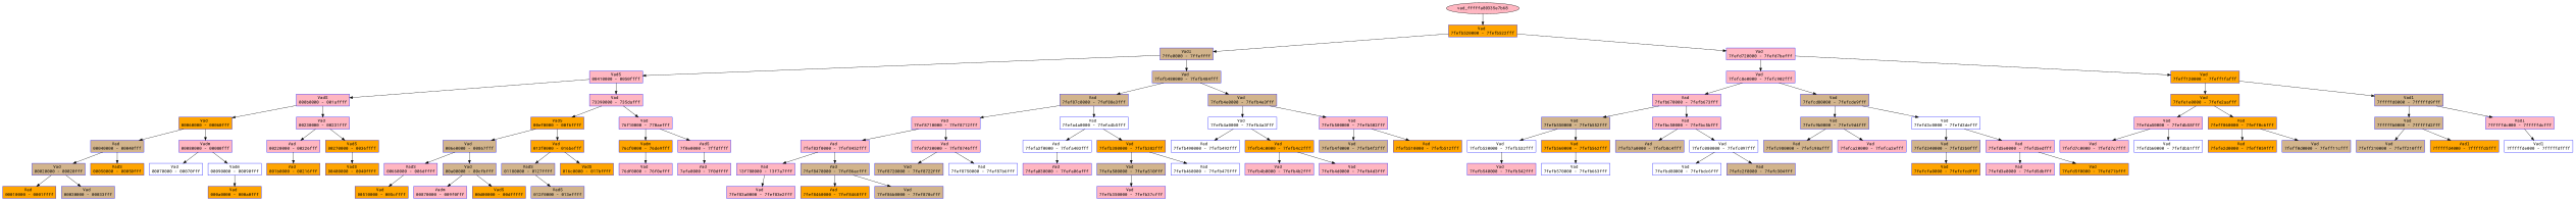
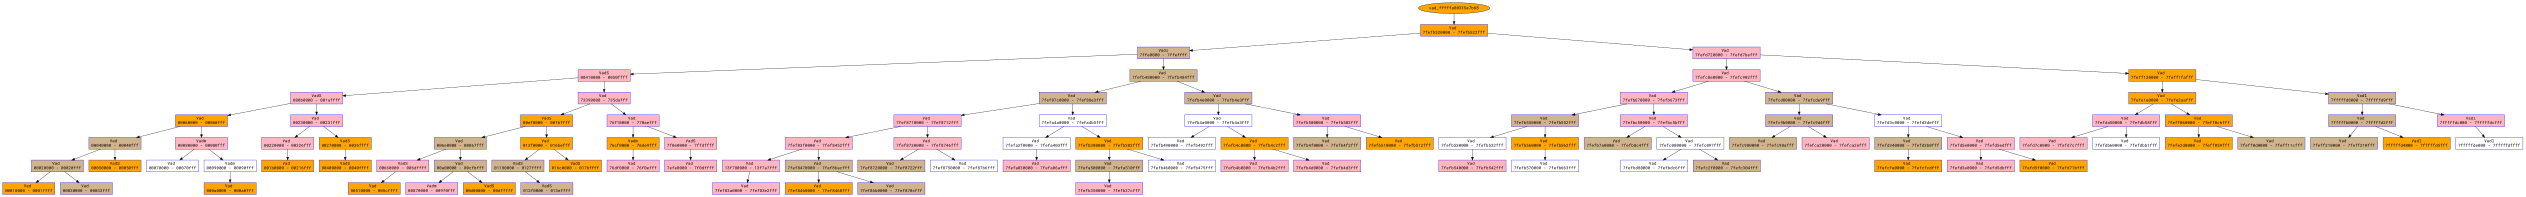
  digraph {
    rankdir=TB
    fontname="Roboto Mono"
    node [color=blue fillcolor=lightpink shape=record style=filled fontname="Roboto Mono"]
    edge [fontname="Roboto Mono"]
    n1 [fillcolor=orange label="{ Vad \n7fefb520000 - 7fefb522fff }"]
-   vad_fffffa80335e7b68 [color="" shape=""]
+   vad_fffffa80335e7b68 [fillcolor=orange color="" shape=""]
    n3 [fillcolor=tan label="{ Vadl\n7ffe0000 - 7ffeffff }"]
    n4 [label="{ Vad \n7fefd720000 - 7fefd7befff }"]
    n5 [label="{ VadS\n00410000 - 0050ffff }"]
    n6 [fillcolor=tan label="{ Vad \n7fefb480000 - 7fefb484fff }"]
    n7 [label="{ VadS\n000b0000 - 001affff }"]
    n8 [label="{ Vad \n73390000 - 735dafff }"]
    n9 [fillcolor=orange label="{ Vad \n00060000 - 00060fff }"]
    n10 [label="{ Vad \n00230000 - 00231fff }"]
    n11 [fillcolor=tan label="{ Vad \n00040000 - 00040fff }"]
    n12 [label="{ Vadm\n00080000 - 00080fff }"]
    n13 [fillcolor=tan label="{ Vad \n00020000 - 00020fff }"]
    n14 [fillcolor=orange label="{ VadS\n00050000 - 00050fff }"]
    n15 [fillcolor=orange label="{ Vad \n00010000 - 0001ffff }"]
    n16 [fillcolor=tan label="{ Vad \n00030000 - 00033fff }"]
    n17 [fillcolor=white label="{ Vad \n00070000 - 00070fff }"]
    n18 [fillcolor=white label="{ Vadm\n00090000 - 00090fff }"]
    n19 [fillcolor=orange label="{ Vad \n000a0000 - 000a0fff }"]
    n20 [label="{ Vad \n00220000 - 00226fff }"]
    n21 [fillcolor=orange label="{ VadS\n00270000 - 0036ffff }"]
    n22 [fillcolor=orange label="{ Vad \n001b0000 - 00216fff }"]
    n23 [fillcolor=orange label="{ VadS\n00400000 - 0040ffff }"]
    n24 [fillcolor=orange label="{ VadS\n00ef0000 - 00f6ffff }"]
    n25 [label="{ Vad \n76f10000 - 770aefff }"]
    n26 [fillcolor=tan label="{ Vad \n006e0000 - 00867fff }"]
    n27 [fillcolor=orange label="{ Vad \n013f0000 - 016befff }"]
    n28 [label="{ VadS\n00660000 - 006dffff }"]
    n29 [fillcolor=tan label="{ Vad \n00a00000 - 00cfbfff }"]
    n30 [fillcolor=orange label="{ Vad \n00510000 - 005cffff }"]
    n31 [label="{ Vadm\n00870000 - 009f0fff }"]
    n32 [fillcolor=orange label="{ VadS\n00d00000 - 00dfffff }"]
    n33 [fillcolor=tan label="{ VadS\n01180000 - 0127ffff }"]
    n34 [fillcolor=orange label="{ VadS\n016c0000 - 017bffff }"]
    n35 [fillcolor=tan label="{ VadS\n012f0000 - 013effff }"]
    n36 [fillcolor=orange label="{ Vadm\n76cf0000 - 76de9fff }"]
    n37 [label="{ VadS\n7f0e0000 - 7ffdffff }"]
    n38 [label="{ Vad \n76df0000 - 76f0efff }"]
    n39 [label="{ Vad \n7efe0000 - 7f0dffff }"]
    n40 [fillcolor=tan label="{ Vad \n7fef87c0000 - 7fef88e3fff }"]
    n41 [fillcolor=tan label="{ Vad \n7fefb4e0000 - 7fefb4e3fff }"]
    n42 [label="{ Vad \n7fef8710000 - 7fef8712fff }"]
    n43 [fillcolor=white label="{ Vad \n7fefa4a0000 - 7fefa4b5fff }"]
    n44 [label="{ Vad \n7fef83f0000 - 7fef8452fff }"]
    n45 [label="{ Vad \n7fef8730000 - 7fef8746fff }"]
    n46 [label="{ Vad \n13f780000 - 13f7a7fff }"]
    n47 [fillcolor=tan label="{ Vad \n7fef8470000 - 7fef86acfff }"]
    n48 [label="{ Vad \n7fef83a0000 - 7fef83e2fff }"]
    n49 [fillcolor=orange label="{ Vad \n7fef8460000 - 7fef8468fff }"]
    n50 [fillcolor=tan label="{ Vad \n7fef86b0000 - 7fef870cfff }"]
    n51 [fillcolor=tan label="{ Vad \n7fef8720000 - 7fef8722fff }"]
    n52 [fillcolor=white label="{ Vad \n7fef8750000 - 7fef87b6fff }"]
    n53 [fillcolor=white label="{ Vad \n7fefa3f0000 - 7fefa403fff }"]
    n54 [fillcolor=orange label="{ Vad \n7fefb380000 - 7fefb382fff }"]
    n55 [label="{ Vad \n7fefa030000 - 7fefa06afff }"]
    n56 [fillcolor=tan label="{ Vad \n7fefa500000 - 7fefa510fff }"]
    n57 [fillcolor=white label="{ Vad \n7fefb460000 - 7fefb475fff }"]
    n58 [label="{ Vad \n7fefb350000 - 7fefb37cfff }"]
    n59 [fillcolor=white label="{ Vad \n7fefb4a0000 - 7fefb4a3fff }"]
    n60 [label="{ Vad \n7fefb500000 - 7fefb502fff }"]
    n61 [fillcolor=white label="{ Vad \n7fefb490000 - 7fefb492fff }"]
    n62 [fillcolor=orange label="{ Vad \n7fefb4c0000 - 7fefb4c2fff }"]
    n63 [label="{ Vad \n7fefb4b0000 - 7fefb4b2fff }"]
    n64 [label="{ Vad \n7fefb4d0000 - 7fefb4d3fff }"]
    n65 [fillcolor=tan label="{ Vad \n7fefb4f0000 - 7fefb4f2fff }"]
    n66 [fillcolor=orange label="{ Vad \n7fefb510000 - 7fefb512fff }"]
    n67 [label="{ Vad \n7fefc8e0000 - 7fefc902fff }"]
    n68 [fillcolor=orange label="{ Vad \n7feff120000 - 7feff1fafff }"]
    n69 [label="{ Vad \n7fefb670000 - 7fefb673fff }"]
    n70 [fillcolor=tan label="{ Vad \n7fefcd80000 - 7fefcde9fff }"]
    n71 [fillcolor=tan label="{ Vad \n7fefb550000 - 7fefb552fff }"]
    n72 [label="{ Vad \n7fefbc50000 - 7fefbc5bfff }"]
    n73 [fillcolor=white label="{ Vad \n7fefb530000 - 7fefb532fff }"]
    n74 [fillcolor=orange label="{ Vad \n7fefb560000 - 7fefb562fff }"]
    n75 [label="{ Vad \n7fefb540000 - 7fefb542fff }"]
    n76 [fillcolor=white label="{ Vad \n7fefb570000 - 7fefb663fff }"]
    n77 [fillcolor=tan label="{ Vad \n7fefb7a0000 - 7fefb8c4fff }"]
    n78 [fillcolor=white label="{ Vad \n7fefc080000 - 7fefc097fff }"]
    n79 [fillcolor=white label="{ Vad \n7fefbd80000 - 7fefbdc6fff }"]
    n80 [fillcolor=tan label="{ Vad \n7fefc2f0000 - 7fefc304fff }"]
    n81 [fillcolor=tan label="{ Vad \n7fefc9b0000 - 7fefc9d4fff }"]
    n82 [fillcolor=white label="{ Vad \n7fefd3c0000 - 7fefd3defff }"]
    n83 [fillcolor=tan label="{ Vad \n7fefc980000 - 7fefc98afff }"]
    n84 [label="{ Vad \n7fefca20000 - 7fefca2efff }"]
    n85 [fillcolor=tan label="{ Vad \n7fefd340000 - 7fefd3b0fff }"]
    n86 [label="{ Vad \n7fefd5e0000 - 7fefd5edfff }"]
    n87 [fillcolor=orange label="{ Vad \n7fefcfa0000 - 7fefcfcdfff }"]
    n88 [label="{ Vad \n7fefd3e0000 - 7fefd5dbfff }"]
    n89 [fillcolor=orange label="{ Vad \n7fefd5f0000 - 7fefd71bfff }"]
    n90 [fillcolor=orange label="{ Vad \n7fefe1e0000 - 7fefe2aafff }"]
    n91 [fillcolor=tan label="{ Vadl\n7fffffd8000 - 7fffffd9fff }"]
    n92 [label="{ Vad \n7fefda50000 - 7fefdb58fff }"]
    n93 [fillcolor=orange label="{ Vad \n7feff060000 - 7feff0c6fff }"]
    n94 [label="{ Vad \n7fefd7c0000 - 7fefd7c7fff }"]
    n95 [fillcolor=white label="{ Vad \n7fefdb60000 - 7fefdbb1fff }"]
    n96 [fillcolor=orange label="{ Vad \n7fefe2d0000 - 7feff059fff }"]
    n97 [fillcolor=tan label="{ Vad \n7feff0d0000 - 7feff11cfff }"]
    n98 [fillcolor=tan label="{ Vad \n7fffffb0000 - 7fffffd2fff }"]
    n99 [label="{ Vadl\n7fffffdc000 - 7fffffdcfff }"]
    n100 [fillcolor=tan label="{ Vad \n7feff210000 - 7feff210fff }"]
    n101 [fillcolor=orange label="{ Vadl\n7fffffd4000 - 7fffffd5fff }"]
    n102 [fillcolor=white label="{ Vadl\n7fffffde000 - 7fffffdffff }"]
    n1 -> n3
    n1 -> n4
    vad_fffffa80335e7b68 -> n1
    n3 -> n5
    n3 -> n6
    n4 -> n67
    n4 -> n68
    n5 -> n7
    n5 -> n8
    n6 -> n40
    n6 -> n41
    n7 -> n9
    n7 -> n10
    n8 -> n24
    n8 -> n25
    n9 -> n11
    n9 -> n12
    n10 -> n20
    n10 -> n21
    n11 -> n13
    n11 -> n14
    n12 -> n17
    n12 -> n18
    n13 -> n15
    n13 -> n16
    n18 -> n19
    n20 -> n22
    n21 -> n23
    n24 -> n26
    n24 -> n27
    n25 -> n36
    n25 -> n37
    n26 -> n28
    n26 -> n29
    n27 -> n33
    n27 -> n34
    n28 -> n30
    n29 -> n31
    n29 -> n32
    n33 -> n35
    n36 -> n38
    n37 -> n39
    n40 -> n42
    n40 -> n43
    n41 -> n59
    n41 -> n60
    n42 -> n44
    n42 -> n45
    n43 -> n53
    n43 -> n54
    n44 -> n46
    n44 -> n47
    n45 -> n51
    n45 -> n52
    n46 -> n48
    n47 -> n49
    n47 -> n50
    n53 -> n55
    n54 -> n56
    n54 -> n57
    n56 -> n58
    n59 -> n61
    n59 -> n62
    n60 -> n65
    n60 -> n66
    n62 -> n63
    n62 -> n64
    n67 -> n69
    n67 -> n70
    n68 -> n90
    n68 -> n91
    n69 -> n71
    n69 -> n72
    n70 -> n81
    n70 -> n82
    n71 -> n73
    n71 -> n74
    n72 -> n77
    n72 -> n78
    n73 -> n75
    n74 -> n76
    n78 -> n79
    n78 -> n80
    n81 -> n83
    n81 -> n84
    n82 -> n85
    n82 -> n86
    n85 -> n87
    n86 -> n88
    n86 -> n89
    n90 -> n92
    n90 -> n93
    n91 -> n98
    n91 -> n99
    n92 -> n94
    n92 -> n95
    n93 -> n96
    n93 -> n97
    n98 -> n100
    n98 -> n101
    n99 -> n102
  }
